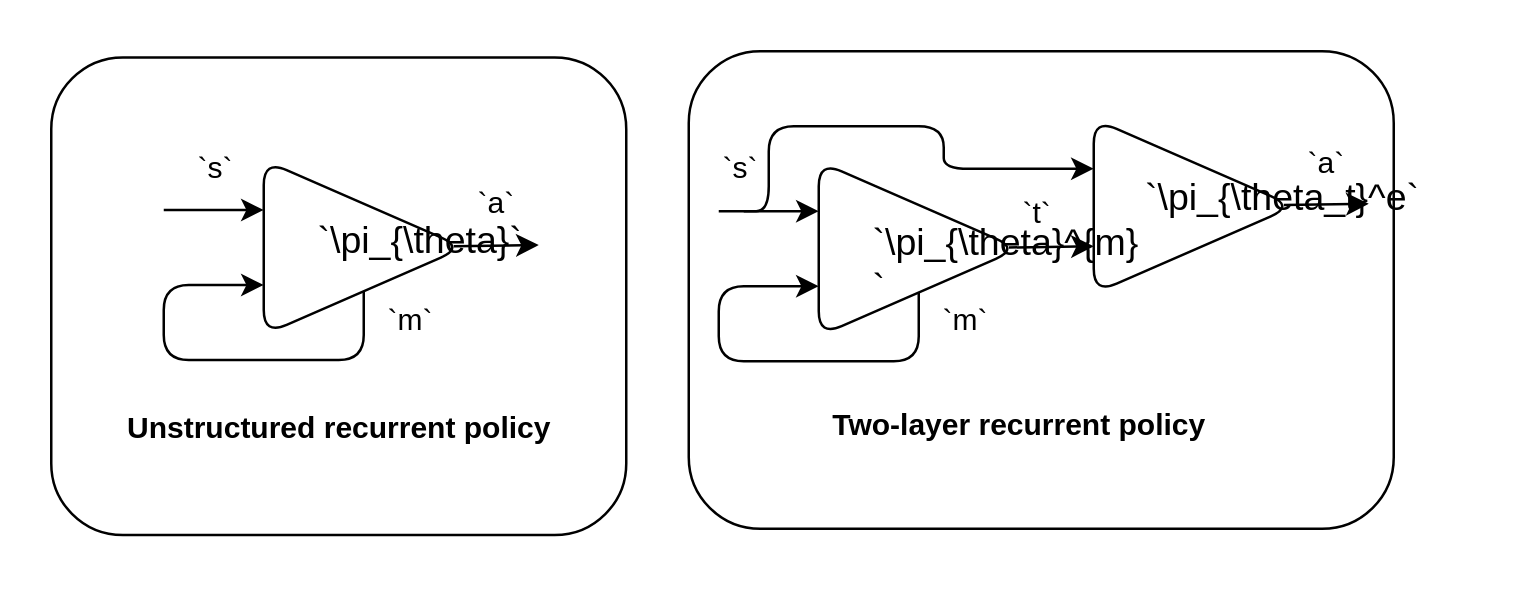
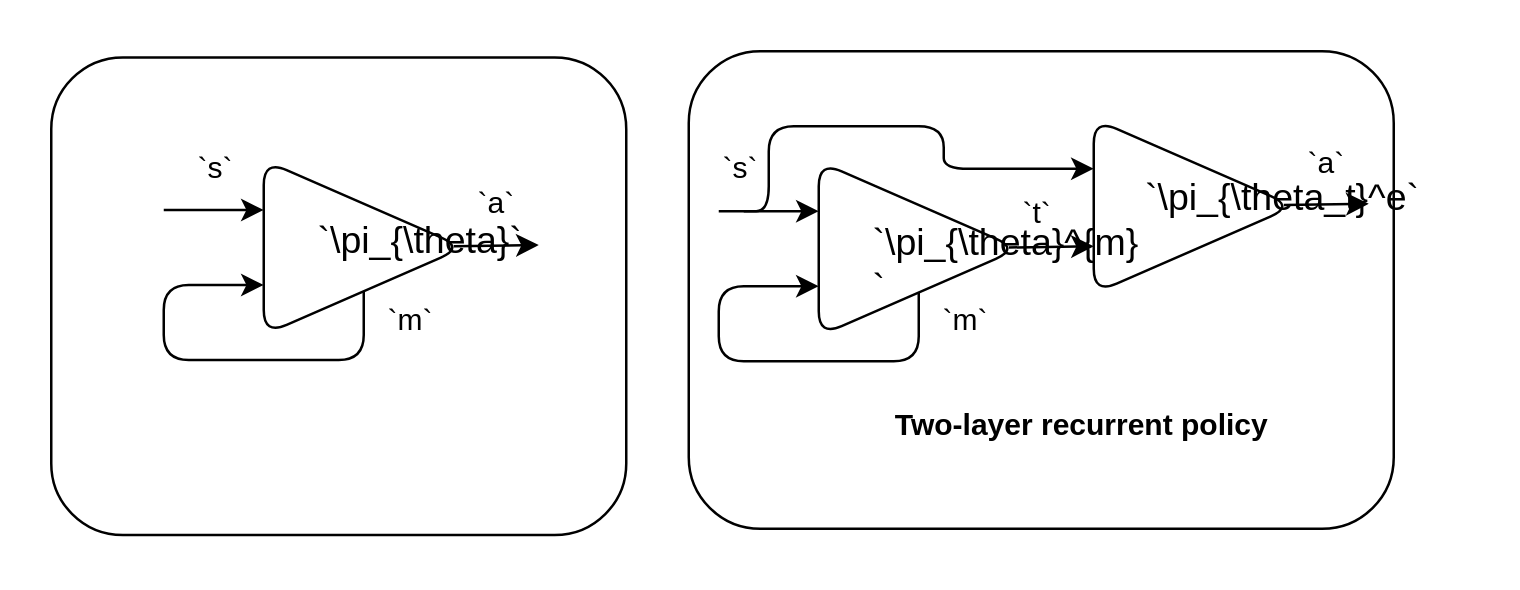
  <mxCell id="0" />
  <mxCell id="1" parent="0" />
  <mxCell id="2" value="" style="rounded=1;whiteSpace=wrap;html=1;" vertex="1" parent="1"><mxGeometry x="275" y="20" width="282" height="191" as="geometry" /></mxCell>
  <mxCell id="3" value="" style="rounded=1;whiteSpace=wrap;html=1;" vertex="1" parent="1"><mxGeometry x="20" y="22.5" width="230" height="191" as="geometry" /></mxCell>
  <mxCell id="4" value="" style="triangle;whiteSpace=wrap;html=1;rounded=1;" parent="1" vertex="1"><mxGeometry x="105" y="63.5" width="80" height="70" as="geometry" /></mxCell>
  <mxCell id="5" value="&lt;font style=&quot;font-size: 15px&quot;&gt;`\pi_{\theta}`&lt;/font&gt;" style="text;html=1;resizable=0;points=[];autosize=1;align=left;verticalAlign=top;spacingTop=-4;" parent="1" vertex="1"><mxGeometry x="125" y="83.5" width="100" height="20" as="geometry" /></mxCell>
  <mxCell id="6" value="" style="endArrow=classic;html=1;" parent="1" edge="1"><mxGeometry width="50" height="50" relative="1" as="geometry"><mxPoint x="65" y="83.5" as="sourcePoint" /><mxPoint x="105" y="83.5" as="targetPoint" /><Array as="points" /></mxGeometry></mxCell>
  <mxCell id="7" value="" style="endArrow=classic;html=1;exitX=0.5;exitY=1;exitDx=0;exitDy=0;rounded=1;" parent="1" source="4" edge="1"><mxGeometry width="50" height="50" relative="1" as="geometry"><mxPoint x="135" y="153.5" as="sourcePoint" /><mxPoint x="105" y="113.5" as="targetPoint" /><Array as="points"><mxPoint x="145" y="143.5" /><mxPoint x="65" y="143.5" /><mxPoint x="65" y="113.5" /></Array></mxGeometry></mxCell>
  <mxCell id="8" value="`s`" style="text;html=1;resizable=0;points=[];autosize=1;align=left;verticalAlign=top;spacingTop=-4;" parent="1" vertex="1"><mxGeometry x="77" y="57" width="30" height="20" as="geometry" /></mxCell>
  <mxCell id="9" value="`a`" style="text;html=1;resizable=0;points=[];autosize=1;align=left;verticalAlign=top;spacingTop=-4;" parent="1" vertex="1"><mxGeometry x="189" y="71" width="30" height="20" as="geometry" /></mxCell>
  <mxCell id="10" value="`m`" style="text;html=1;resizable=0;points=[];autosize=1;align=left;verticalAlign=top;spacingTop=-4;" parent="1" vertex="1"><mxGeometry x="153" y="117.5" width="30" height="20" as="geometry" /></mxCell>
  <mxCell id="11" value="" style="endArrow=classic;html=1;" parent="1" edge="1"><mxGeometry width="50" height="50" relative="1" as="geometry"><mxPoint x="181" y="98" as="sourcePoint" /><mxPoint x="215" y="97.5" as="targetPoint" /><Array as="points" /></mxGeometry></mxCell>
  <mxCell id="12" value="" style="triangle;whiteSpace=wrap;html=1;rounded=1;" parent="1" vertex="1"><mxGeometry x="437" y="47" width="80" height="70" as="geometry" /></mxCell>
  <mxCell id="13" value="&lt;font style=&quot;font-size: 15px&quot;&gt;`\pi_{\theta_t}^e`&lt;/font&gt;" style="text;html=1;resizable=0;points=[];autosize=1;align=left;verticalAlign=top;spacingTop=-4;" parent="1" vertex="1"><mxGeometry x="456" y="67" width="130" height="20" as="geometry" /></mxCell>
  <mxCell id="14" value="" style="endArrow=classic;html=1;" parent="1" edge="1"><mxGeometry width="50" height="50" relative="1" as="geometry"><mxPoint x="297" y="84" as="sourcePoint" /><mxPoint x="437" y="67" as="targetPoint" /><Array as="points"><mxPoint x="307" y="84" /><mxPoint x="307" y="50" /><mxPoint x="377" y="50" /><mxPoint x="377" y="67" /></Array></mxGeometry></mxCell>
  <mxCell id="15" value="`a`" style="text;html=1;resizable=0;points=[];autosize=1;align=left;verticalAlign=top;spacingTop=-4;" parent="1" vertex="1"><mxGeometry x="521" y="54.5" width="30" height="20" as="geometry" /></mxCell>
  <mxCell id="16" value="" style="endArrow=classic;html=1;" parent="1" edge="1"><mxGeometry width="50" height="50" relative="1" as="geometry"><mxPoint x="513" y="81.5" as="sourcePoint" /><mxPoint x="547" y="81" as="targetPoint" /><Array as="points" /></mxGeometry></mxCell>
  <mxCell id="17" value="" style="triangle;whiteSpace=wrap;html=1;rounded=1;" parent="1" vertex="1"><mxGeometry x="327" y="64" width="80" height="70" as="geometry" /></mxCell>
  <mxCell id="18" value="&lt;font style=&quot;font-size: 15px&quot;&gt;`\pi_{\theta}^{m}&lt;br&gt;`&lt;/font&gt;" style="text;html=1;resizable=0;points=[];autosize=1;align=left;verticalAlign=top;spacingTop=-4;" parent="1" vertex="1"><mxGeometry x="347" y="84.5" width="120" height="30" as="geometry" /></mxCell>
  <mxCell id="19" value="" style="endArrow=classic;html=1;" parent="1" edge="1"><mxGeometry width="50" height="50" relative="1" as="geometry"><mxPoint x="287" y="84" as="sourcePoint" /><mxPoint x="327" y="84" as="targetPoint" /><Array as="points" /></mxGeometry></mxCell>
  <mxCell id="20" value="" style="endArrow=classic;html=1;exitX=0.5;exitY=1;exitDx=0;exitDy=0;rounded=1;" parent="1" source="17" edge="1"><mxGeometry width="50" height="50" relative="1" as="geometry"><mxPoint x="357" y="154" as="sourcePoint" /><mxPoint x="327" y="114" as="targetPoint" /><Array as="points"><mxPoint x="367" y="144" /><mxPoint x="287" y="144" /><mxPoint x="287" y="114" /></Array></mxGeometry></mxCell>
  <mxCell id="21" value="`t`" style="text;html=1;resizable=0;points=[];autosize=1;align=left;verticalAlign=top;spacingTop=-4;" parent="1" vertex="1"><mxGeometry x="407" y="74.5" width="30" height="20" as="geometry" /></mxCell>
  <mxCell id="22" value="`m`" style="text;html=1;resizable=0;points=[];autosize=1;align=left;verticalAlign=top;spacingTop=-4;" parent="1" vertex="1"><mxGeometry x="375" y="118" width="30" height="20" as="geometry" /></mxCell>
  <mxCell id="23" value="" style="endArrow=classic;html=1;" parent="1" edge="1"><mxGeometry width="50" height="50" relative="1" as="geometry"><mxPoint x="403" y="98.5" as="sourcePoint" /><mxPoint x="437" y="98" as="targetPoint" /><Array as="points" /></mxGeometry></mxCell>
  <mxCell id="24" value="`s`" style="text;html=1;resizable=0;points=[];autosize=1;align=left;verticalAlign=top;spacingTop=-4;" parent="1" vertex="1"><mxGeometry x="287" y="57" width="30" height="20" as="geometry" /></mxCell>
- <mxCell id="25" value="&lt;b&gt;Unstructured recurrent policy&lt;/b&gt;" style="text;html=1;align=center;verticalAlign=middle;resizable=0;points=[];;autosize=1;" vertex="1" parent="1"><mxGeometry x="45" y="161" width="180" height="20" as="geometry" /></mxCell>
- <mxCell id="26" value="&lt;b&gt;Two-layer recurrent policy&lt;/b&gt;" style="text;html=1;align=center;verticalAlign=middle;resizable=0;points=[];;autosize=1;" vertex="1" parent="1"><mxGeometry x="327" y="160" width="160" height="20" as="geometry" /></mxCell>
+ <mxCell id="26" value="&lt;b&gt;Two-layer recurrent policy&lt;/b&gt;" style="text;html=1;align=center;verticalAlign=middle;resizable=0;points=[];;autosize=1;" vertex="1" parent="1"><mxGeometry x="352" y="160" width="160" height="20" as="geometry" /></mxCell>
